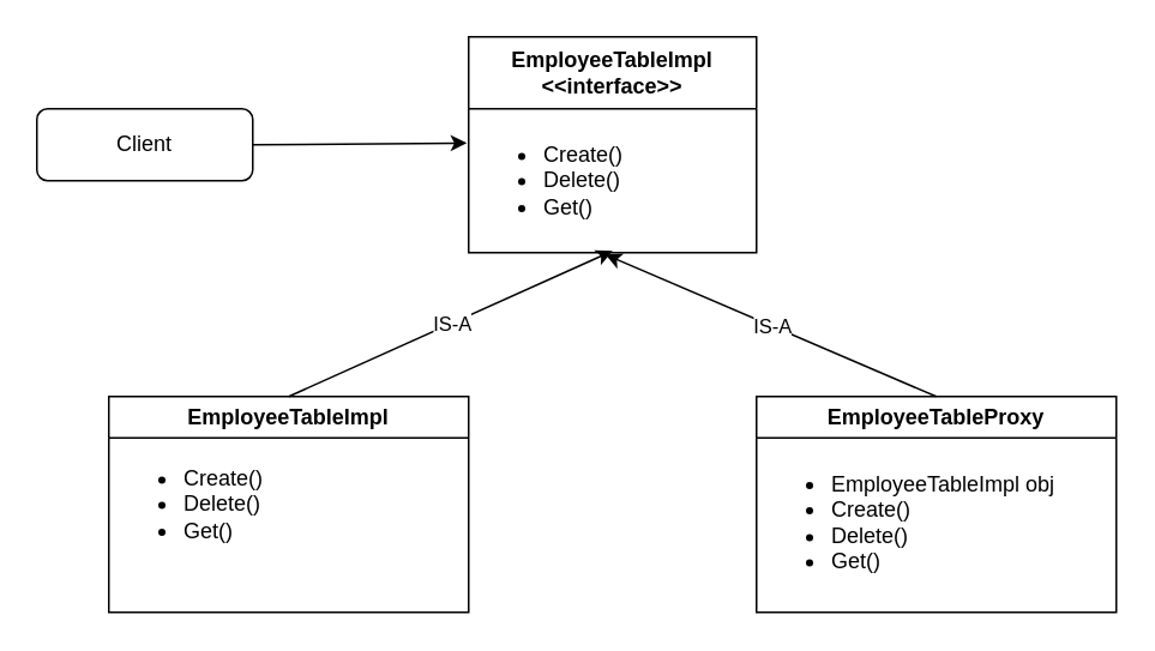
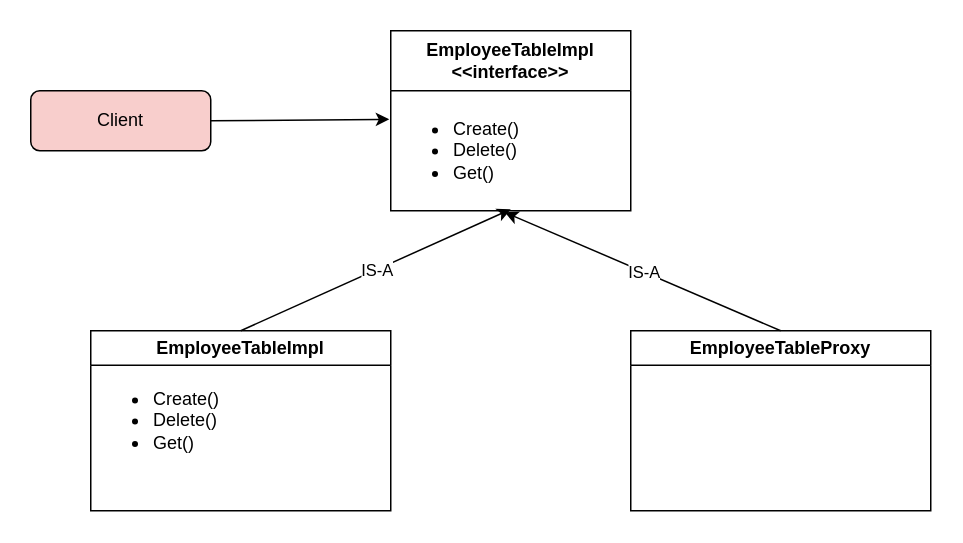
  <mxCell id="0" />
  <mxCell id="1" parent="0" />
  <mxCell id="2" value="EmployeeTableImpl&lt;div&gt;&amp;lt;&amp;lt;interface&amp;gt;&amp;gt;&lt;/div&gt;" style="swimlane;whiteSpace=wrap;html=1;startSize=40;" vertex="1" parent="1"><mxGeometry x="260" y="20" width="160" height="120" as="geometry" /></mxCell>
  <mxCell id="3" value="&lt;ul&gt;&lt;li&gt;Create()&lt;/li&gt;&lt;li&gt;Delete()&lt;/li&gt;&lt;li&gt;Get()&lt;/li&gt;&lt;/ul&gt;" style="text;html=1;align=left;verticalAlign=middle;resizable=0;points=[];autosize=1;strokeColor=none;fillColor=none;" vertex="1" parent="2"><mxGeometry y="40" width="110" height="80" as="geometry" /></mxCell>
  <mxCell id="4" value="EmployeeTableImpl" style="swimlane;whiteSpace=wrap;html=1;" vertex="1" parent="1"><mxGeometry x="60" y="220" width="200" height="120" as="geometry" /></mxCell>
  <mxCell id="5" value="&lt;ul&gt;&lt;li&gt;Create()&lt;/li&gt;&lt;li&gt;Delete()&lt;/li&gt;&lt;li&gt;Get()&lt;/li&gt;&lt;/ul&gt;" style="text;html=1;align=left;verticalAlign=middle;resizable=0;points=[];autosize=1;strokeColor=none;fillColor=none;" vertex="1" parent="4"><mxGeometry y="20" width="110" height="80" as="geometry" /></mxCell>
  <mxCell id="6" value="EmployeeTableProxy" style="swimlane;whiteSpace=wrap;html=1;" vertex="1" parent="1"><mxGeometry x="420" y="220" width="200" height="120" as="geometry" /></mxCell>
- <mxCell id="7" value="&lt;ul&gt;&lt;li&gt;EmployeeTableImpl obj&lt;/li&gt;&lt;li&gt;Create()&lt;/li&gt;&lt;li&gt;Delete()&lt;/li&gt;&lt;li&gt;Get()&lt;/li&gt;&lt;/ul&gt;" style="text;html=1;align=left;verticalAlign=middle;resizable=0;points=[];autosize=1;strokeColor=none;fillColor=none;" vertex="1" parent="6"><mxGeometry y="20" width="190" height="100" as="geometry" /></mxCell>
  <mxCell id="8" value="" style="endArrow=classic;html=1;rounded=0;entryX=0.727;entryY=0.988;entryDx=0;entryDy=0;entryPerimeter=0;exitX=0.5;exitY=0;exitDx=0;exitDy=0;" edge="1" parent="1" source="4" target="3"><mxGeometry relative="1" as="geometry"><mxPoint x="130" y="190" as="sourcePoint" /><mxPoint x="240" y="190" as="targetPoint" /></mxGeometry></mxCell>
  <mxCell id="9" value="IS-A" style="edgeLabel;resizable=0;html=1;;align=center;verticalAlign=middle;" connectable="0" vertex="1" parent="8"><mxGeometry relative="1" as="geometry" /></mxCell>
  <mxCell id="10" value="" style="endArrow=classic;html=1;rounded=0;entryX=0.691;entryY=1.013;entryDx=0;entryDy=0;entryPerimeter=0;exitX=0.5;exitY=0;exitDx=0;exitDy=0;" edge="1" parent="1" source="6" target="3"><mxGeometry relative="1" as="geometry"><mxPoint x="690" y="180" as="sourcePoint" /><mxPoint x="790" y="180" as="targetPoint" /></mxGeometry></mxCell>
  <mxCell id="11" value="IS-A" style="edgeLabel;resizable=0;html=1;;align=center;verticalAlign=middle;" connectable="0" vertex="1" parent="10"><mxGeometry relative="1" as="geometry" /></mxCell>
- <mxCell id="12" value="Client" style="rounded=1;whiteSpace=wrap;html=1;" vertex="1" parent="1"><mxGeometry x="20" y="60" width="120" height="40" as="geometry" /></mxCell>
+ <mxCell id="12" value="Client" style="rounded=1;whiteSpace=wrap;html=1;fillColor=#f8cecc;" vertex="1" parent="1"><mxGeometry x="20" y="60" width="120" height="40" as="geometry" /></mxCell>
  <mxCell id="13" value="" style="endArrow=classic;html=1;rounded=0;entryX=-0.009;entryY=0.238;entryDx=0;entryDy=0;entryPerimeter=0;exitX=1;exitY=0.5;exitDx=0;exitDy=0;" edge="1" parent="1" source="12" target="3"><mxGeometry width="50" height="50" relative="1" as="geometry"><mxPoint x="-60" y="200" as="sourcePoint" /><mxPoint x="-10" y="150" as="targetPoint" /></mxGeometry></mxCell>
